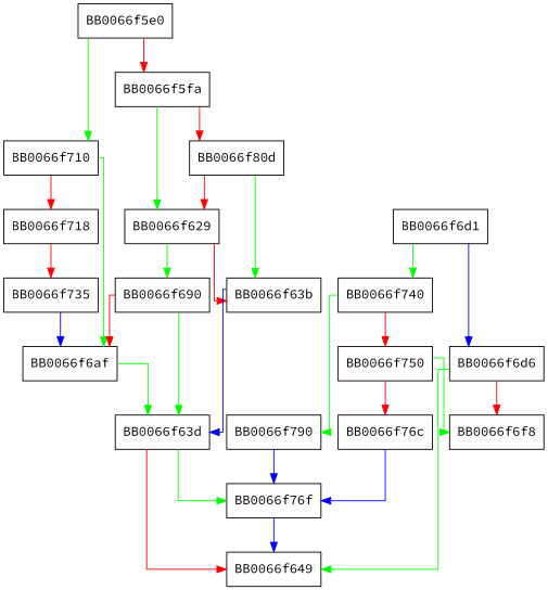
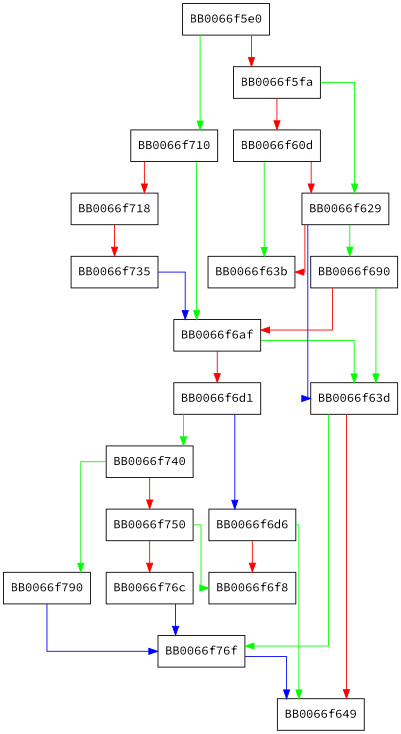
  digraph {
    fontname="Source Code Pro"
    splines=ortho
    node [fontname="Source Code Pro" shape=box]
    edge [color=green fontname="Source Code Pro"]
    BB0066f5e0
    BB0066f710
    BB0066f5fa
    BB0066f6af
    BB0066f718
    BB0066f629
-   BB0066f60d [label=BB0066f80d]
+   BB0066f60d
    BB0066f63d
    BB0066f6d1
    BB0066f735
    BB0066f63b
    BB0066f690
    BB0066f76f
    BB0066f649
    BB0066f740
    BB0066f6d6
    BB0066f790
    BB0066f750
    BB0066f6f8
    BB0066f76c
    BB0066f5e0 -> BB0066f710
    BB0066f5e0 -> BB0066f5fa [color=red]
    BB0066f710 -> BB0066f6af
    BB0066f710 -> BB0066f718 [color=red]
    BB0066f5fa -> BB0066f629
    BB0066f5fa -> BB0066f60d [color=red]
    BB0066f6af -> BB0066f63d
+   BB0066f6af -> BB0066f6d1 [color=red]
    BB0066f718 -> BB0066f735 [color=red]
    BB0066f629 -> BB0066f63b [color=red]
    BB0066f629 -> BB0066f690
    BB0066f60d -> BB0066f629 [color=red]
    BB0066f60d -> BB0066f63b
    BB0066f63d -> BB0066f76f
    BB0066f63d -> BB0066f649 [color=red]
    BB0066f6d1 -> BB0066f740
    BB0066f6d1 -> BB0066f6d6 [color=blue]
    BB0066f735 -> BB0066f6af [color=blue]
-   BB0066f63b -> BB0066f63d [color=blue]
+   BB0066f629 -> BB0066f63d [color=blue]
    BB0066f690 -> BB0066f6af [color=red]
    BB0066f690 -> BB0066f63d
    BB0066f76f -> BB0066f649 [color=blue]
    BB0066f740 -> BB0066f790
    BB0066f740 -> BB0066f750 [color=red]
    BB0066f6d6 -> BB0066f649
    BB0066f6d6 -> BB0066f6f8 [color=red]
    BB0066f790 -> BB0066f76f [color=blue]
    BB0066f750 -> BB0066f6f8
    BB0066f750 -> BB0066f76c [color=red]
    BB0066f76c -> BB0066f76f [color=blue]
  }
